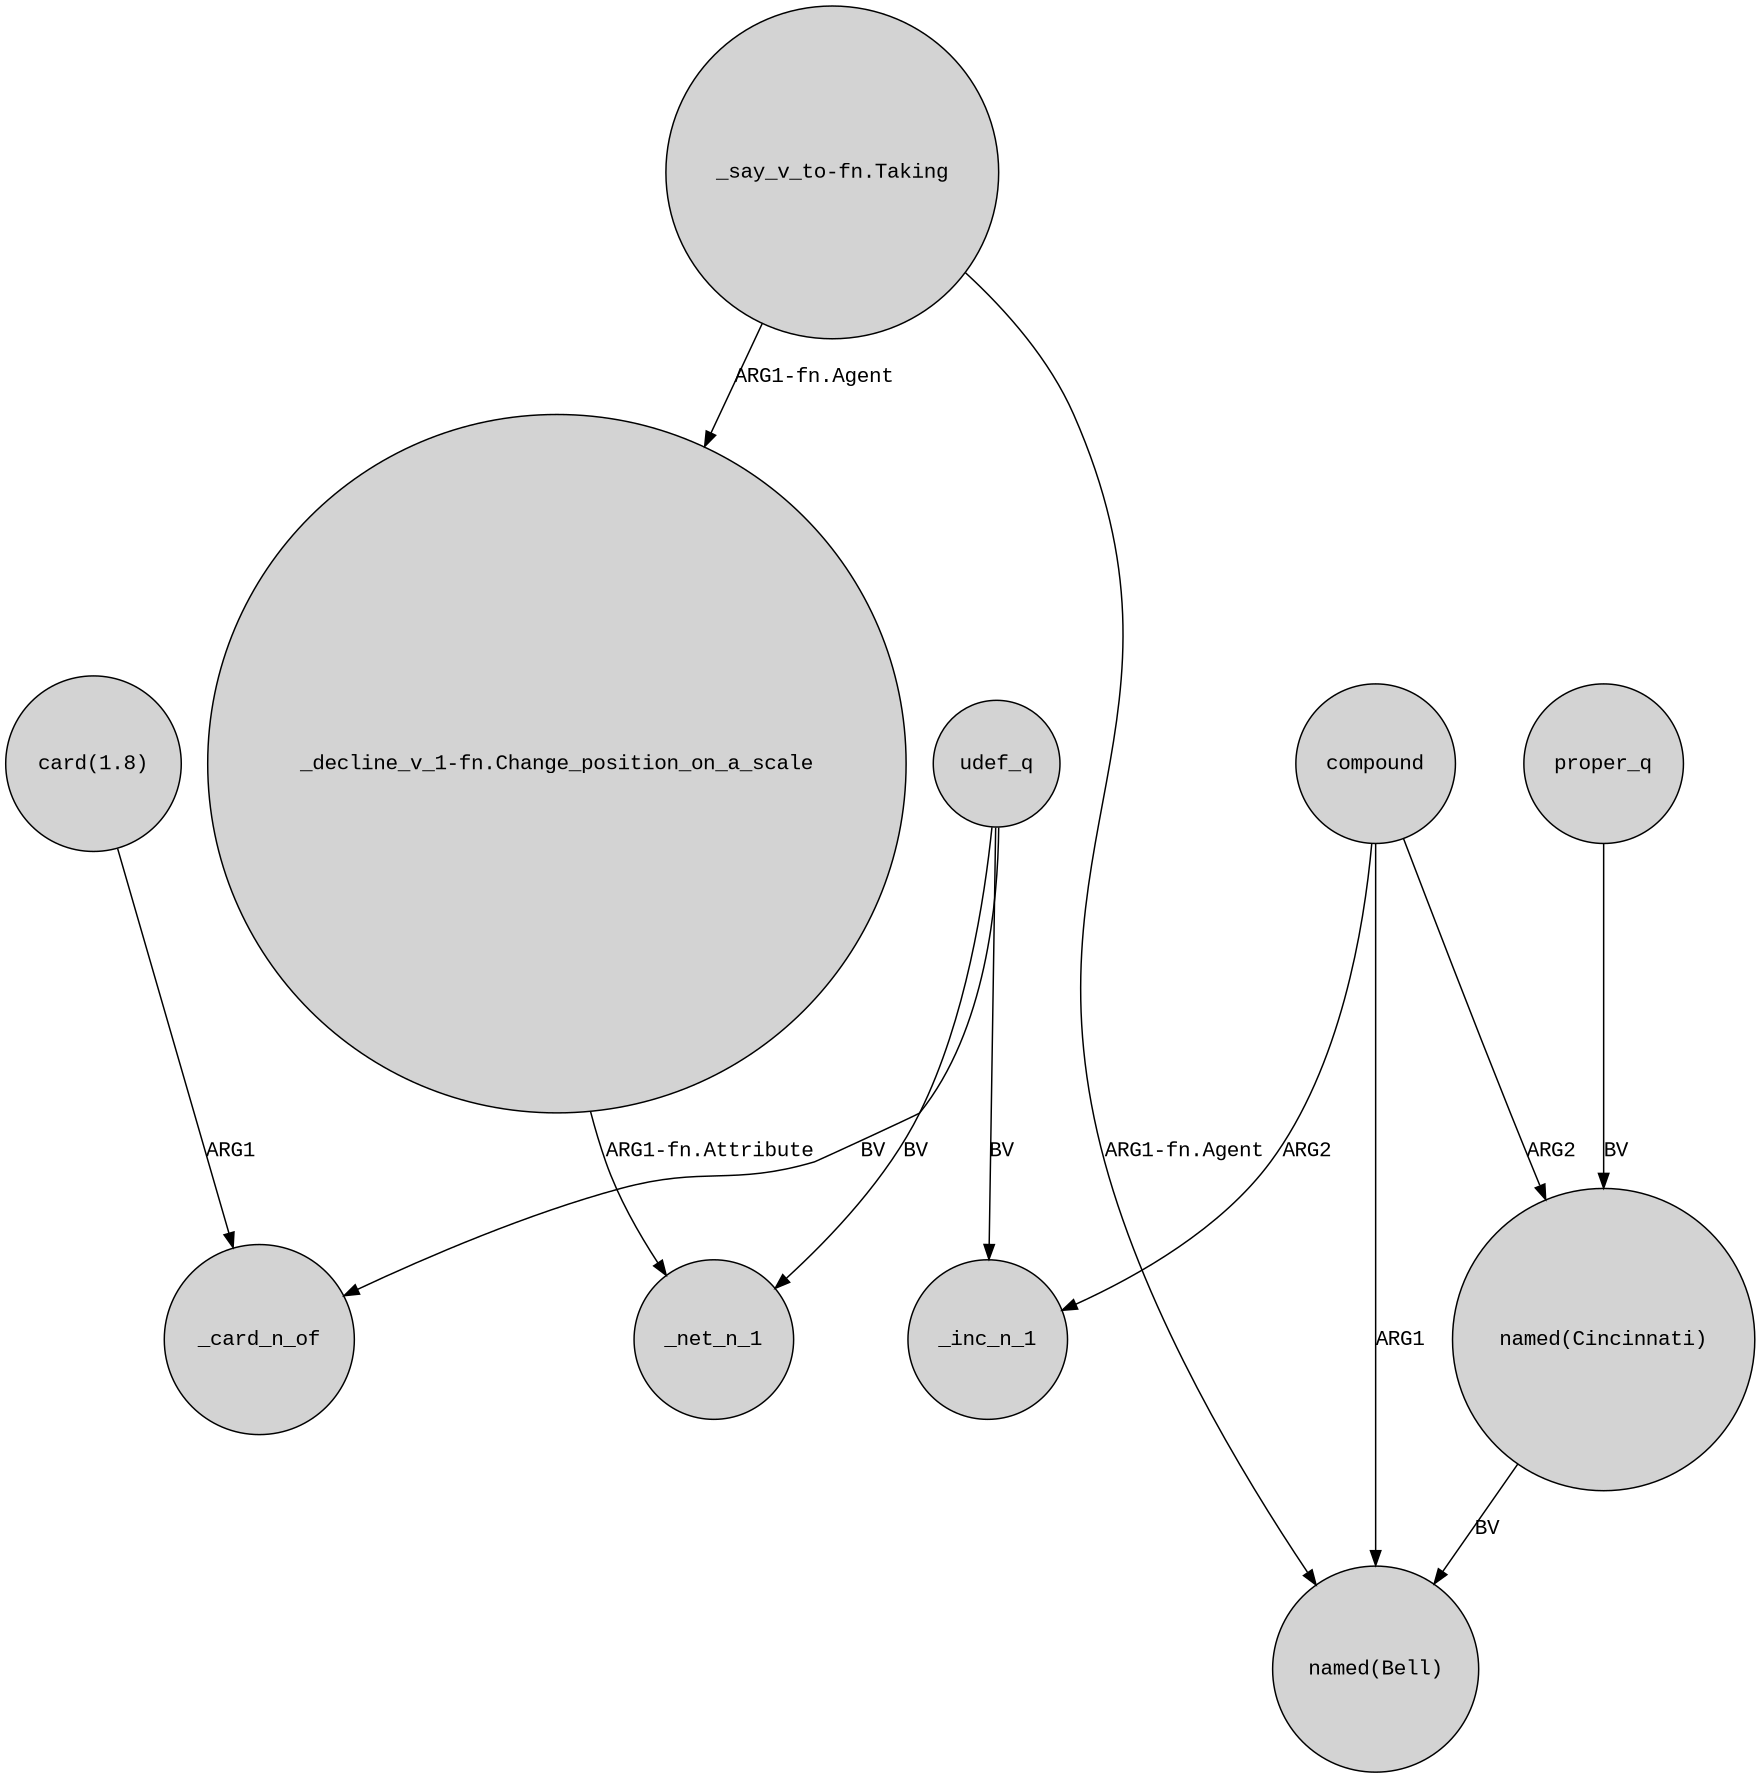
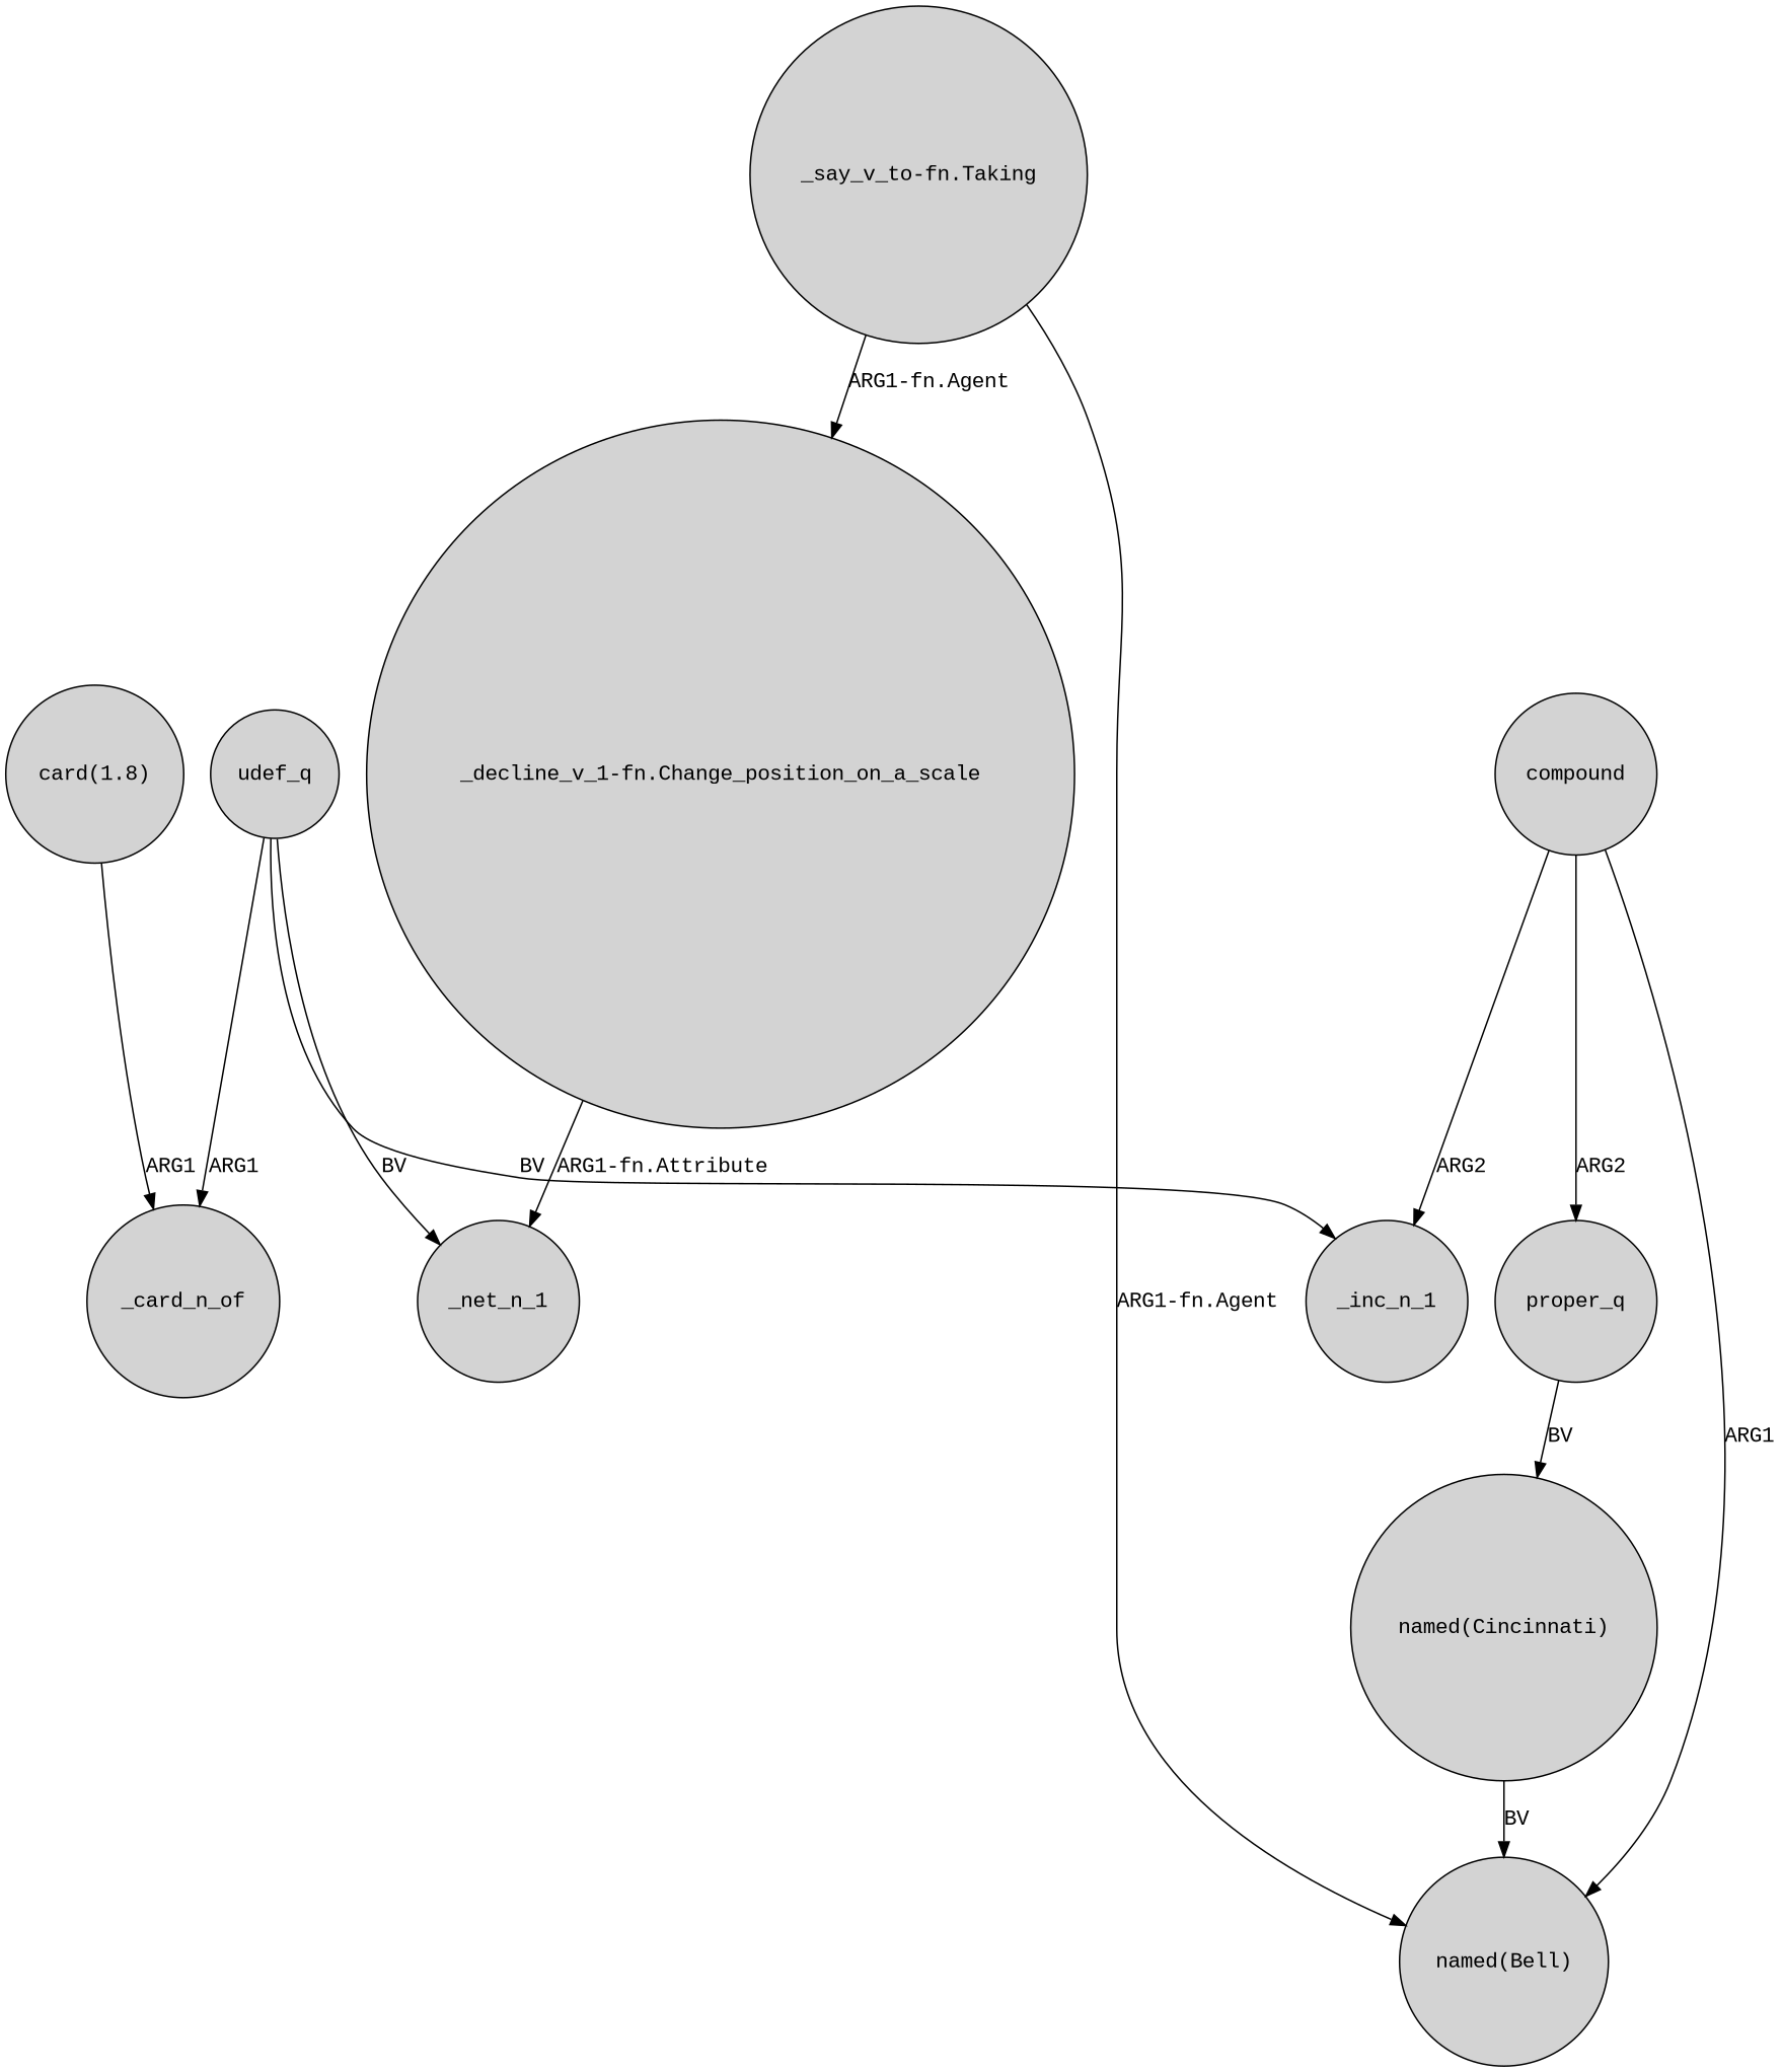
  digraph {
    fontname="Liberation Mono"
    node [fontname="Liberation Mono" shape=circle style=filled]
    edge [fontname="Liberation Mono"]
    n1 [label=_card_n_of]
    udef_q
    _net_n_1
    _inc_n_1
    "_say_v_to-fn.Taking"
    "_decline_v_1-fn.Change_position_on_a_scale"
    "named(Bell)"
    proper_q
    "named(Cincinnati)"
    "card(1.8)"
    compound
-   udef_q -> n1 [label=BV]
+   udef_q -> n1 [label=ARG1]
    udef_q -> _net_n_1 [label=BV]
    udef_q -> _inc_n_1 [label=BV]
    "_say_v_to-fn.Taking" -> "_decline_v_1-fn.Change_position_on_a_scale" [label="ARG1-fn.Agent"]
    "_say_v_to-fn.Taking" -> "named(Bell)" [label="ARG1-fn.Agent"]
    "_decline_v_1-fn.Change_position_on_a_scale" -> _net_n_1 [label="ARG1-fn.Attribute"]
    proper_q -> "named(Cincinnati)" [label=BV]
    "named(Cincinnati)" -> "named(Bell)" [label=BV]
    "card(1.8)" -> n1 [label=ARG1]
    compound -> _inc_n_1 [label=ARG2]
    compound -> "named(Bell)" [label=ARG1]
-   compound -> "named(Cincinnati)" [label=ARG2]
+   compound -> proper_q [label=ARG2]
  }
